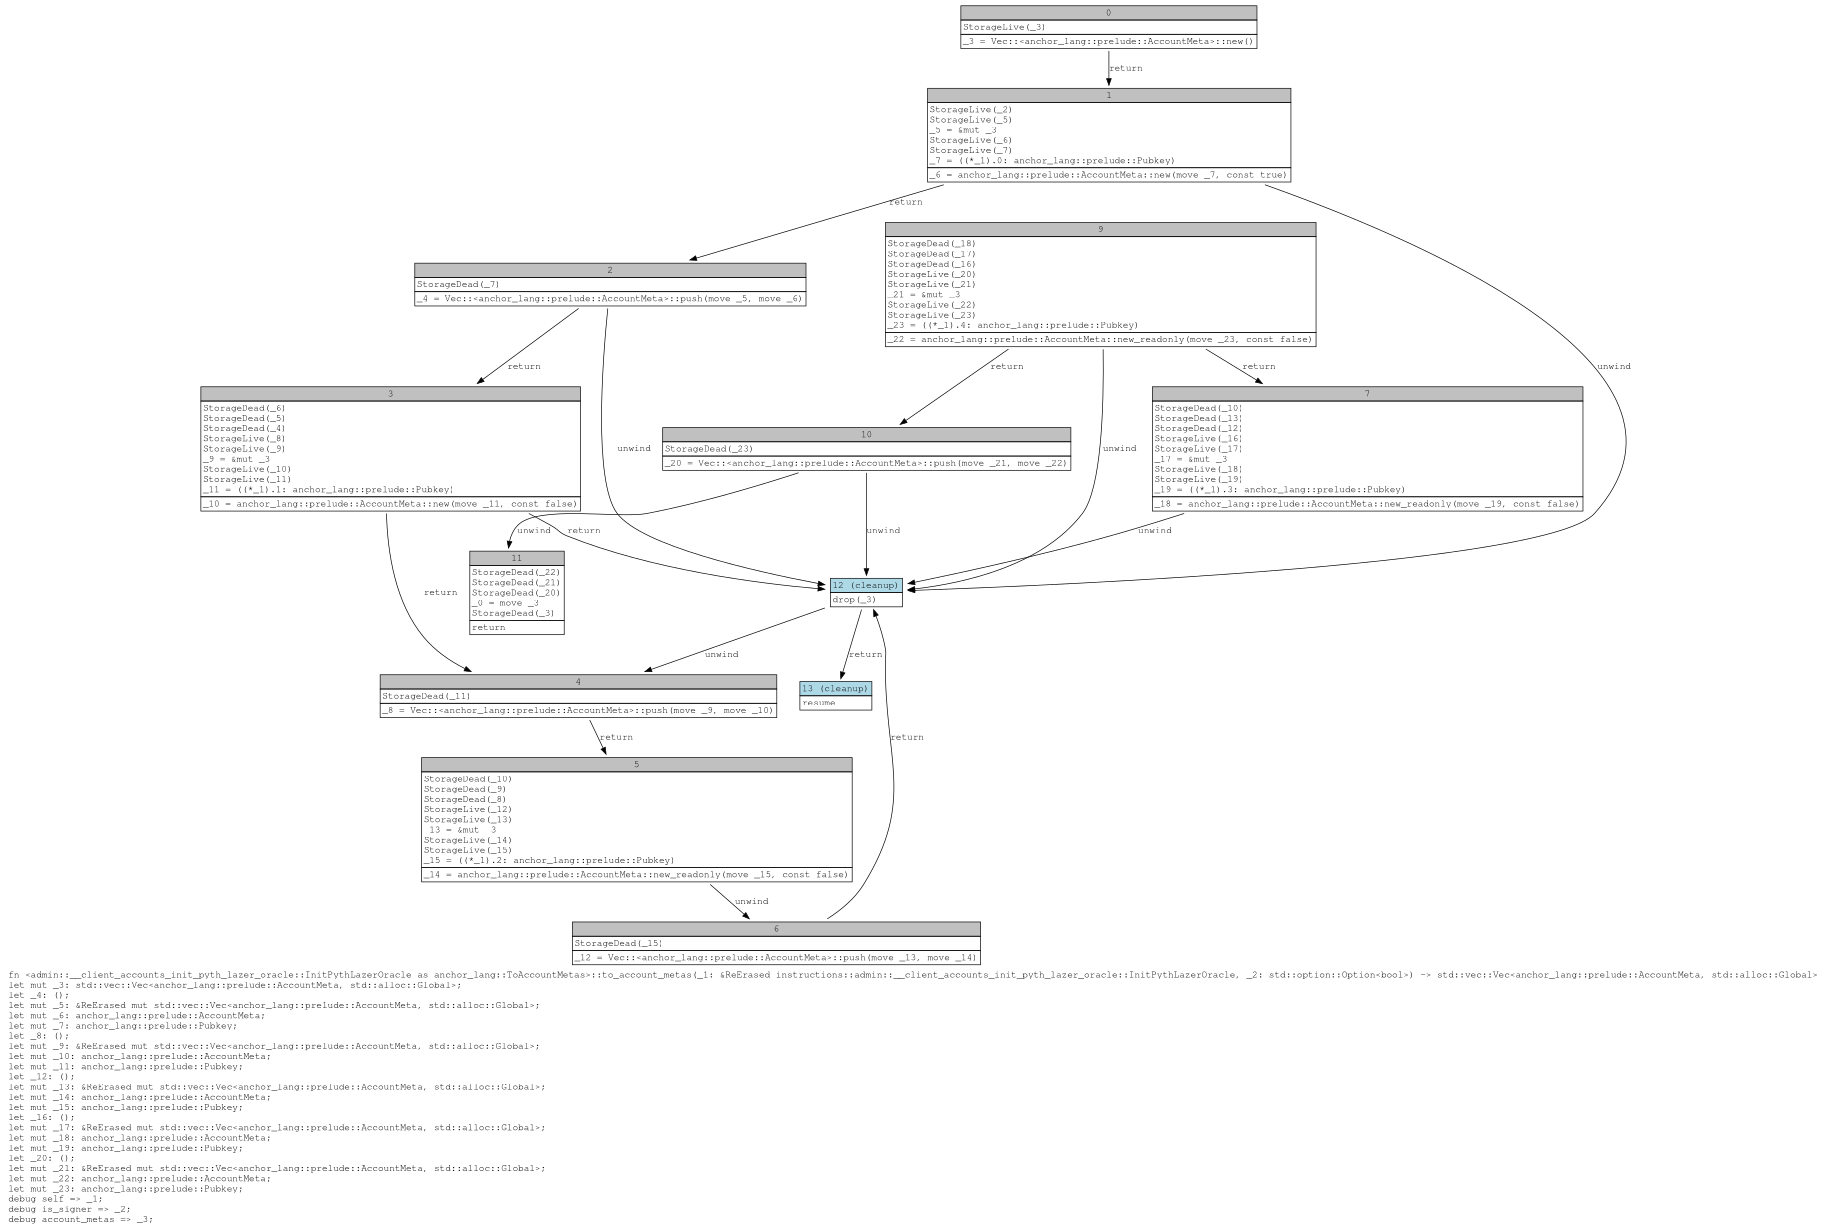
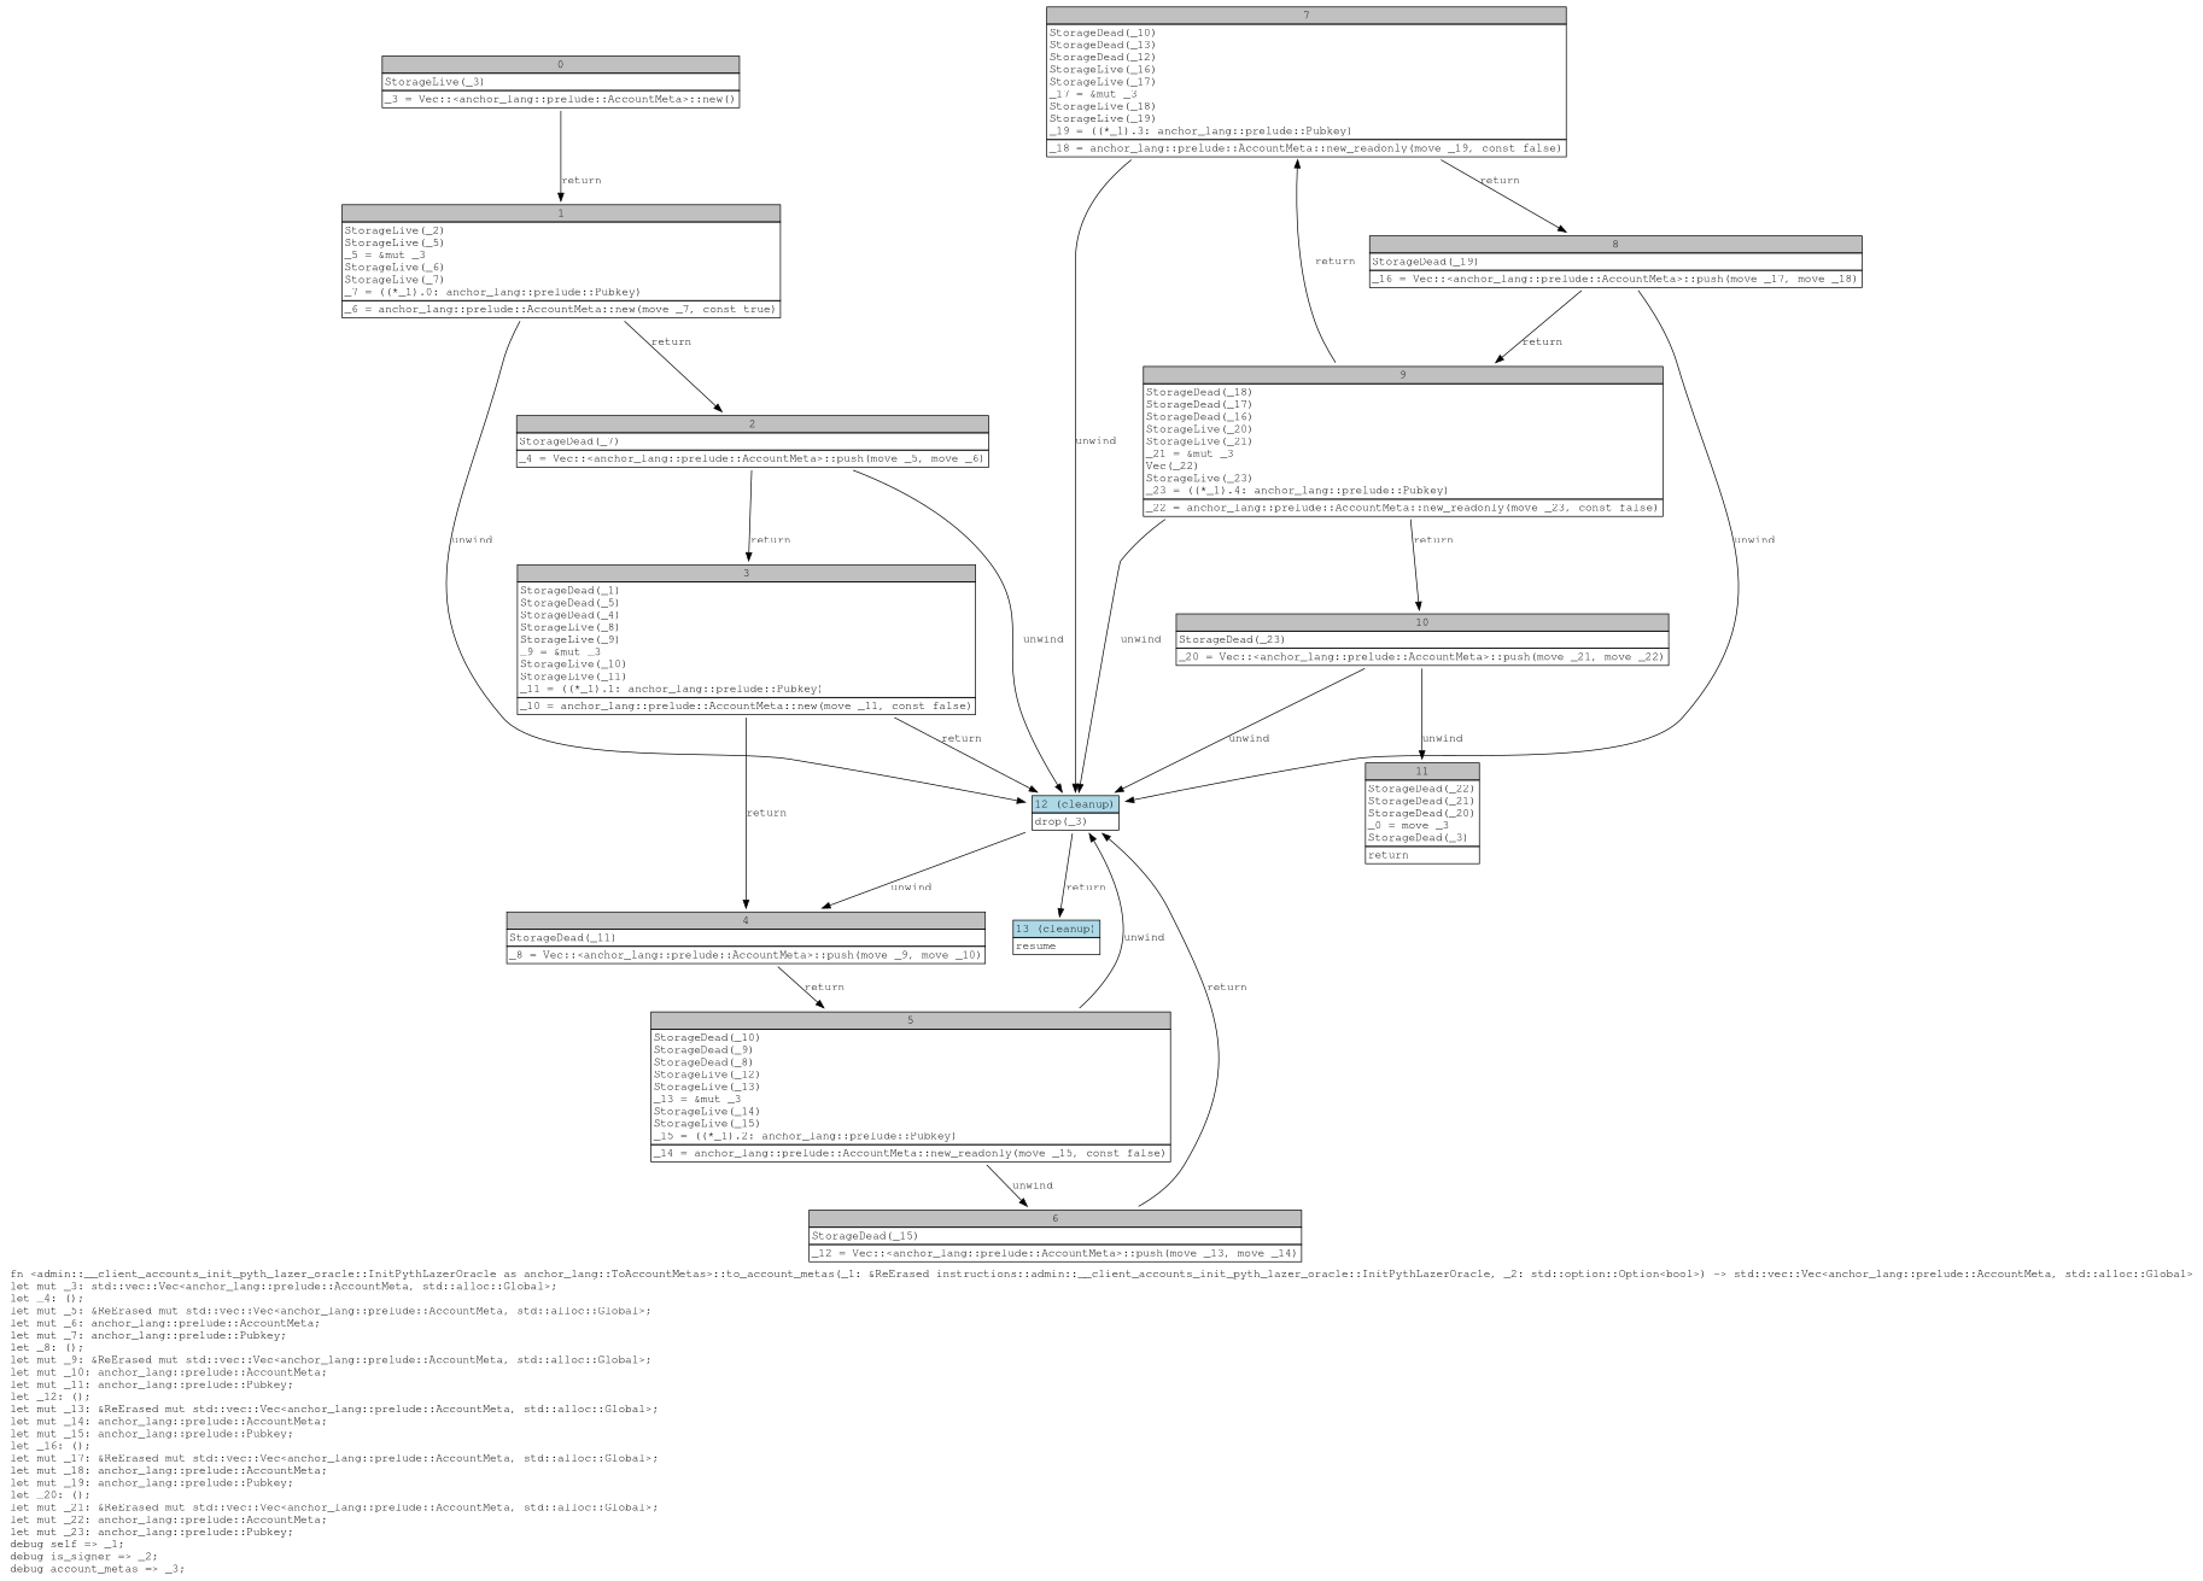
  digraph {
    fontname="Courier, monospace"
    label=<fn &lt;admin::__client_accounts_init_pyth_lazer_oracle::InitPythLazerOracle as anchor_lang::ToAccountMetas&gt;::to_account_metas(_1: &amp;ReErased instructions::admin::__client_accounts_init_pyth_lazer_oracle::InitPythLazerOracle, _2: std::option::Option&lt;bool&gt;) -&gt; std::vec::Vec&lt;anchor_lang::prelude::AccountMeta, std::alloc::Global&gt;<br align="left"/>let mut _3: std::vec::Vec&lt;anchor_lang::prelude::AccountMeta, std::alloc::Global&gt;;<br align="left"/>let _4: ();<br align="left"/>let mut _5: &amp;ReErased mut std::vec::Vec&lt;anchor_lang::prelude::AccountMeta, std::alloc::Global&gt;;<br align="left"/>let mut _6: anchor_lang::prelude::AccountMeta;<br align="left"/>let mut _7: anchor_lang::prelude::Pubkey;<br align="left"/>let _8: ();<br align="left"/>let mut _9: &amp;ReErased mut std::vec::Vec&lt;anchor_lang::prelude::AccountMeta, std::alloc::Global&gt;;<br align="left"/>let mut _10: anchor_lang::prelude::AccountMeta;<br align="left"/>let mut _11: anchor_lang::prelude::Pubkey;<br align="left"/>let _12: ();<br align="left"/>let mut _13: &amp;ReErased mut std::vec::Vec&lt;anchor_lang::prelude::AccountMeta, std::alloc::Global&gt;;<br align="left"/>let mut _14: anchor_lang::prelude::AccountMeta;<br align="left"/>let mut _15: anchor_lang::prelude::Pubkey;<br align="left"/>let _16: ();<br align="left"/>let mut _17: &amp;ReErased mut std::vec::Vec&lt;anchor_lang::prelude::AccountMeta, std::alloc::Global&gt;;<br align="left"/>let mut _18: anchor_lang::prelude::AccountMeta;<br align="left"/>let mut _19: anchor_lang::prelude::Pubkey;<br align="left"/>let _20: ();<br align="left"/>let mut _21: &amp;ReErased mut std::vec::Vec&lt;anchor_lang::prelude::AccountMeta, std::alloc::Global&gt;;<br align="left"/>let mut _22: anchor_lang::prelude::AccountMeta;<br align="left"/>let mut _23: anchor_lang::prelude::Pubkey;<br align="left"/>debug self =&gt; _1;<br align="left"/>debug is_signer =&gt; _2;<br align="left"/>debug account_metas =&gt; _3;<br align="left"/>>
    node [fontname="Courier, monospace" shape=none]
    edge [fontname="Courier, monospace"]
    n1 [label=<<table border="0" cellborder="1" cellspacing="0"><tr><td bgcolor="gray" align="center" colspan="1">0</td></tr><tr><td align="left" balign="left">StorageLive(_3)<br/></td></tr><tr><td align="left">_3 = Vec::&lt;anchor_lang::prelude::AccountMeta&gt;::new()</td></tr></table>>]
    n2 [label=<<table border="0" cellborder="1" cellspacing="0"><tr><td bgcolor="gray" align="center" colspan="1">1</td></tr><tr><td align="left" balign="left">StorageLive(_2)<br/>StorageLive(_5)<br/>_5 = &amp;mut _3<br/>StorageLive(_6)<br/>StorageLive(_7)<br/>_7 = ((*_1).0: anchor_lang::prelude::Pubkey)<br/></td></tr><tr><td align="left">_6 = anchor_lang::prelude::AccountMeta::new(move _7, const true)</td></tr></table>>]
    n3 [label=<<table border="0" cellborder="1" cellspacing="0"><tr><td bgcolor="gray" align="center" colspan="1">2</td></tr><tr><td align="left" balign="left">StorageDead(_7)<br/></td></tr><tr><td align="left">_4 = Vec::&lt;anchor_lang::prelude::AccountMeta&gt;::push(move _5, move _6)</td></tr></table>>]
    n4 [label=<<table border="0" cellborder="1" cellspacing="0"><tr><td bgcolor="lightblue" align="center" colspan="1">12 (cleanup)</td></tr><tr><td align="left">drop(_3)</td></tr></table>>]
-   n5 [label=<<table border="0" cellborder="1" cellspacing="0"><tr><td bgcolor="gray" align="center" colspan="1">3</td></tr><tr><td align="left" balign="left">StorageDead(_6)<br/>StorageDead(_5)<br/>StorageDead(_4)<br/>StorageLive(_8)<br/>StorageLive(_9)<br/>_9 = &amp;mut _3<br/>StorageLive(_10)<br/>StorageLive(_11)<br/>_11 = ((*_1).1: anchor_lang::prelude::Pubkey)<br/></td></tr><tr><td align="left">_10 = anchor_lang::prelude::AccountMeta::new(move _11, const false)</td></tr></table>>]
+   n5 [label=<<table border="0" cellborder="1" cellspacing="0"><tr><td bgcolor="gray" align="center" colspan="1">3</td></tr><tr><td align="left" balign="left">StorageDead(_1)<br/>StorageDead(_5)<br/>StorageDead(_4)<br/>StorageLive(_8)<br/>StorageLive(_9)<br/>_9 = &amp;mut _3<br/>StorageLive(_10)<br/>StorageLive(_11)<br/>_11 = ((*_1).1: anchor_lang::prelude::Pubkey)<br/></td></tr><tr><td align="left">_10 = anchor_lang::prelude::AccountMeta::new(move _11, const false)</td></tr></table>>]
    n6 [label=<<table border="0" cellborder="1" cellspacing="0"><tr><td bgcolor="gray" align="center" colspan="1">4</td></tr><tr><td align="left" balign="left">StorageDead(_11)<br/></td></tr><tr><td align="left">_8 = Vec::&lt;anchor_lang::prelude::AccountMeta&gt;::push(move _9, move _10)</td></tr></table>>]
    n7 [label=<<table border="0" cellborder="1" cellspacing="0"><tr><td bgcolor="lightblue" align="center" colspan="1">13 (cleanup)</td></tr><tr><td align="left">resume</td></tr></table>>]
    n8 [label=<<table border="0" cellborder="1" cellspacing="0"><tr><td bgcolor="gray" align="center" colspan="1">5</td></tr><tr><td align="left" balign="left">StorageDead(_10)<br/>StorageDead(_9)<br/>StorageDead(_8)<br/>StorageLive(_12)<br/>StorageLive(_13)<br/>_13 = &amp;mut _3<br/>StorageLive(_14)<br/>StorageLive(_15)<br/>_15 = ((*_1).2: anchor_lang::prelude::Pubkey)<br/></td></tr><tr><td align="left">_14 = anchor_lang::prelude::AccountMeta::new_readonly(move _15, const false)</td></tr></table>>]
    n9 [label=<<table border="0" cellborder="1" cellspacing="0"><tr><td bgcolor="gray" align="center" colspan="1">6</td></tr><tr><td align="left" balign="left">StorageDead(_15)<br/></td></tr><tr><td align="left">_12 = Vec::&lt;anchor_lang::prelude::AccountMeta&gt;::push(move _13, move _14)</td></tr></table>>]
    n10 [label=<<table border="0" cellborder="1" cellspacing="0"><tr><td bgcolor="gray" align="center" colspan="1">7</td></tr><tr><td align="left" balign="left">StorageDead(_10)<br/>StorageDead(_13)<br/>StorageDead(_12)<br/>StorageLive(_16)<br/>StorageLive(_17)<br/>_17 = &amp;mut _3<br/>StorageLive(_18)<br/>StorageLive(_19)<br/>_19 = ((*_1).3: anchor_lang::prelude::Pubkey)<br/></td></tr><tr><td align="left">_18 = anchor_lang::prelude::AccountMeta::new_readonly(move _19, const false)</td></tr></table>>]
-   n12 [label=<<table border="0" cellborder="1" cellspacing="0"><tr><td bgcolor="gray" align="center" colspan="1">9</td></tr><tr><td align="left" balign="left">StorageDead(_18)<br/>StorageDead(_17)<br/>StorageDead(_16)<br/>StorageLive(_20)<br/>StorageLive(_21)<br/>_21 = &amp;mut _3<br/>StorageLive(_22)<br/>StorageLive(_23)<br/>_23 = ((*_1).4: anchor_lang::prelude::Pubkey)<br/></td></tr><tr><td align="left">_22 = anchor_lang::prelude::AccountMeta::new_readonly(move _23, const false)</td></tr></table>>]
+   n11 [label=<<table border="0" cellborder="1" cellspacing="0"><tr><td bgcolor="gray" align="center" colspan="1">8</td></tr><tr><td align="left" balign="left">StorageDead(_19)<br/></td></tr><tr><td align="left">_16 = Vec::&lt;anchor_lang::prelude::AccountMeta&gt;::push(move _17, move _18)</td></tr></table>>]
+   n12 [label=<<table border="0" cellborder="1" cellspacing="0"><tr><td bgcolor="gray" align="center" colspan="1">9</td></tr><tr><td align="left" balign="left">StorageDead(_18)<br/>StorageDead(_17)<br/>StorageDead(_16)<br/>StorageLive(_20)<br/>StorageLive(_21)<br/>_21 = &amp;mut _3<br/>Vec(_22)<br/>StorageLive(_23)<br/>_23 = ((*_1).4: anchor_lang::prelude::Pubkey)<br/></td></tr><tr><td align="left">_22 = anchor_lang::prelude::AccountMeta::new_readonly(move _23, const false)</td></tr></table>>]
    n13 [label=<<table border="0" cellborder="1" cellspacing="0"><tr><td bgcolor="gray" align="center" colspan="1">10</td></tr><tr><td align="left" balign="left">StorageDead(_23)<br/></td></tr><tr><td align="left">_20 = Vec::&lt;anchor_lang::prelude::AccountMeta&gt;::push(move _21, move _22)</td></tr></table>>]
    n14 [label=<<table border="0" cellborder="1" cellspacing="0"><tr><td bgcolor="gray" align="center" colspan="1">11</td></tr><tr><td align="left" balign="left">StorageDead(_22)<br/>StorageDead(_21)<br/>StorageDead(_20)<br/>_0 = move _3<br/>StorageDead(_3)<br/></td></tr><tr><td align="left">return</td></tr></table>>]
    n1 -> n2 [label=return]
    n2 -> n3 [label=return]
    n2 -> n4 [label=unwind]
    n3 -> n4 [label=unwind]
    n3 -> n5 [label=return]
    n4 -> n6 [label=unwind]
    n4 -> n7 [label=return]
    n5 -> n4 [label=return]
    n5 -> n6 [label=return]
    n6 -> n8 [label=return]
+   n8 -> n4 [label=unwind]
    n8 -> n9 [label=unwind]
    n9 -> n4 [label=return]
    n10 -> n4 [label=unwind]
+   n10 -> n11 [label=return]
+   n11 -> n4 [label=unwind]
+   n11 -> n12 [label=return]
    n12 -> n4 [label=unwind]
    n12 -> n10 [label=return]
    n12 -> n13 [label=return]
    n13 -> n4 [label=unwind]
    n13 -> n14 [label=unwind]
  }
